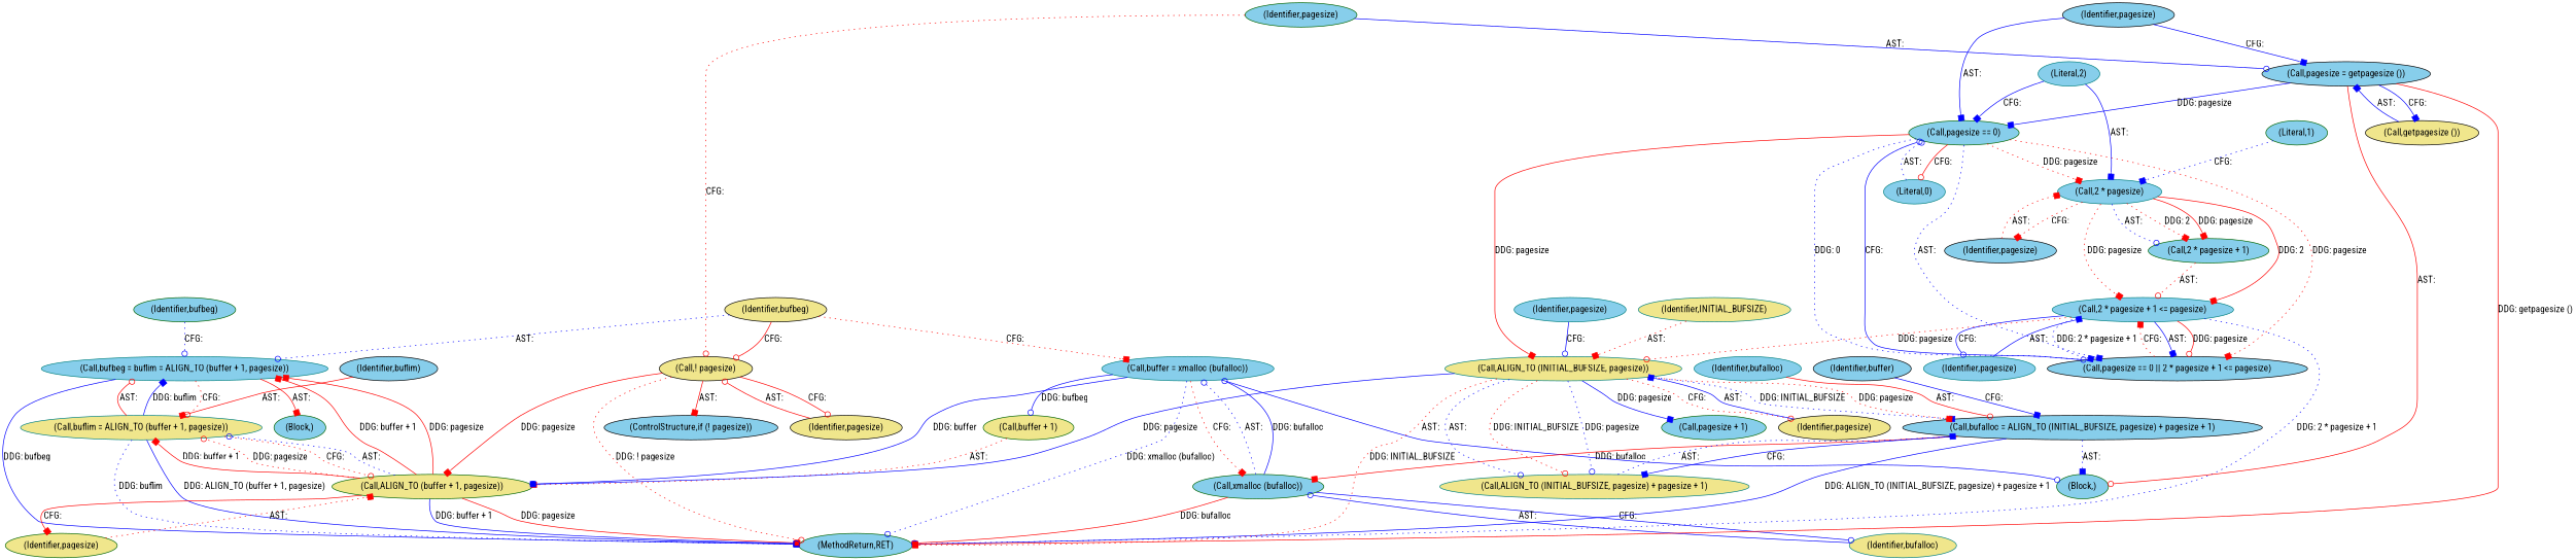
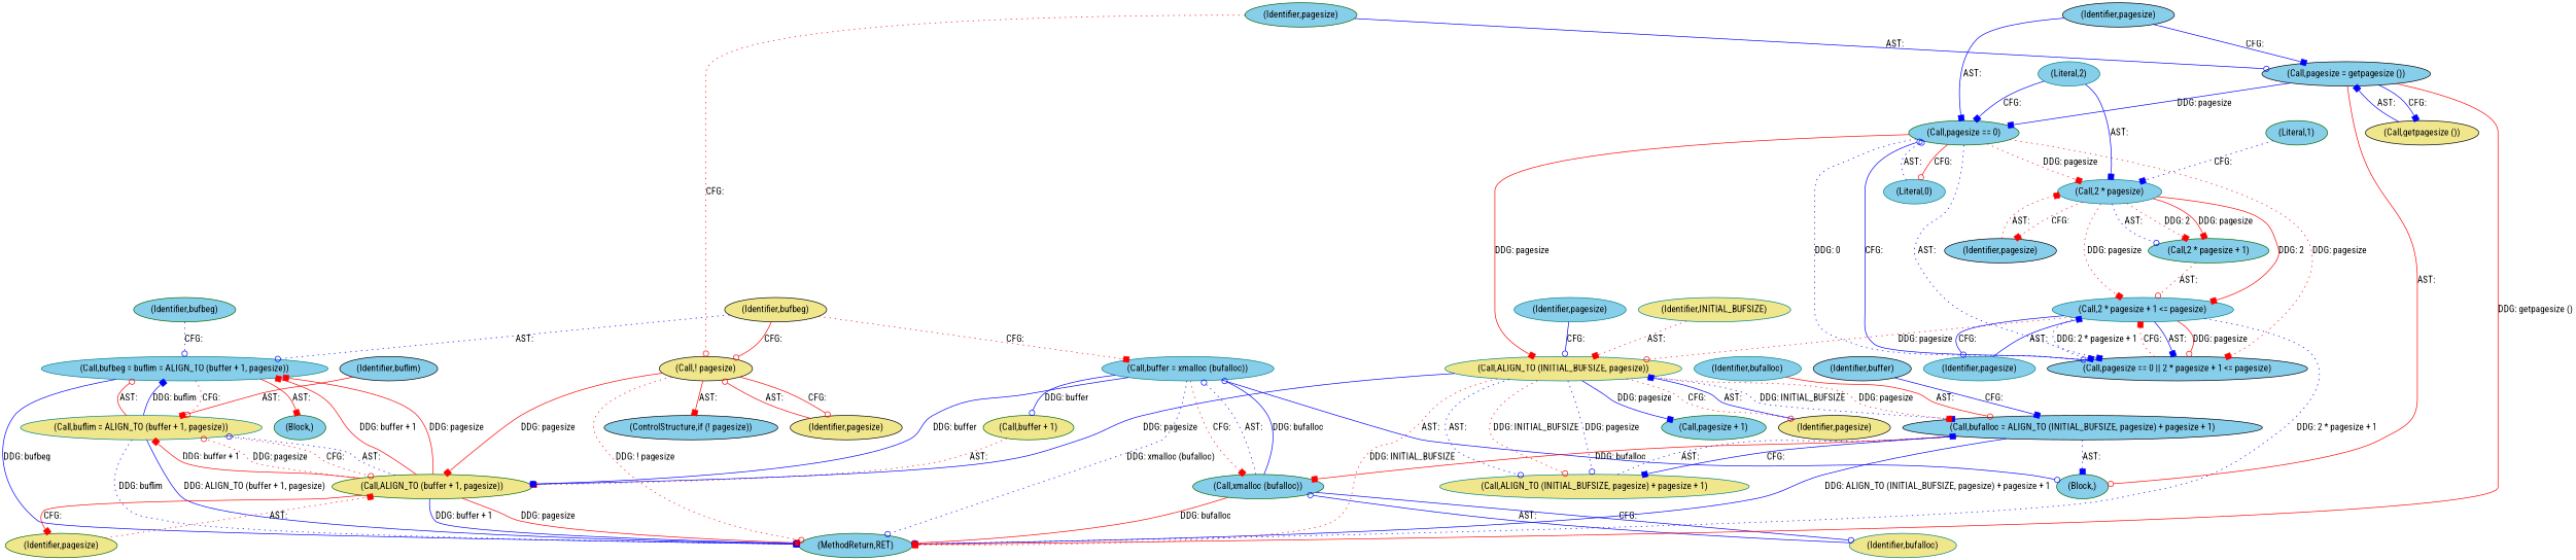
  digraph {
    fontname="Roboto Condensed"
    node [color=teal fillcolor=skyblue fontname="Roboto Condensed" style=filled]
    edge [arrowhead=box color=blue fontname="Roboto Condensed" style=solid]
    n1 [label="(Call,bufbeg = buflim = ALIGN_TO (buffer + 1, pagesize))"]
    n2 [fillcolor=khaki label="(Call,buflim = ALIGN_TO (buffer + 1, pagesize))"]
    n3 [color=darkgreen label="(MethodReturn,RET)"]
    n4 [color=darkgreen label="(Block,)"]
    n5 [color=darkgreen fillcolor=khaki label="(Call,ALIGN_TO (buffer + 1, pagesize))"]
    n6 [color=darkgreen fillcolor=khaki label="(Identifier,pagesize)"]
    n7 [label="(Call,buffer = xmalloc (bufalloc))"]
    n8 [color=darkgreen label="(Call,xmalloc (bufalloc))"]
    n9 [color=darkgreen label="(Block,)"]
    n10 [color=darkgreen fillcolor=khaki label="(Call,buffer + 1)"]
    n11 [fillcolor=khaki label="(Identifier,bufalloc)"]
    n12 [color=black label="(Call,bufalloc = ALIGN_TO (INITIAL_BUFSIZE, pagesize) + pagesize + 1)"]
    n13 [fillcolor=khaki label="(Call,ALIGN_TO (INITIAL_BUFSIZE, pagesize) + pagesize + 1)"]
    n14 [fillcolor=khaki label="(Call,ALIGN_TO (INITIAL_BUFSIZE, pagesize))"]
    n15 [color=darkgreen label="(Call,pagesize + 1)"]
    n16 [color=black fillcolor=khaki label="(Identifier,pagesize)"]
    n17 [color=darkgreen label="(Call,pagesize == 0)"]
    n18 [label="(Call,2 * pagesize)"]
    n19 [color=black label="(Call,pagesize == 0 || 2 * pagesize + 1 <= pagesize)"]
    n20 [label="(Literal,0)"]
    n21 [label="(Call,2 * pagesize + 1 <= pagesize)"]
    n22 [color=black label="(Identifier,pagesize)"]
    n23 [color=darkgreen label="(Call,2 * pagesize + 1)"]
    n24 [color=black label="(Call,pagesize = getpagesize ())"]
    n25 [color=black fillcolor=khaki label="(Call,getpagesize ())"]
    n26 [label="(Identifier,pagesize)"]
    n27 [color=black fillcolor=khaki label="(Call,! pagesize)"]
    n28 [color=black label="(ControlStructure,if (! pagesize))"]
    n29 [color=black fillcolor=khaki label="(Identifier,pagesize)"]
    n30 [label="(Identifier,bufalloc)"]
    n31 [color=black label="(Identifier,buflim)"]
    n32 [color=darkgreen label="(Identifier,pagesize)"]
    n33 [color=darkgreen label="(Identifier,bufbeg)"]
    n34 [color=black label="(Identifier,buffer)"]
    n35 [color=black fillcolor=khaki label="(Identifier,bufbeg)"]
    n36 [color=black label="(Identifier,pagesize)"]
    n37 [color=darkgreen label="(Literal,1)"]
    n38 [label="(Literal,2)"]
    n39 [fillcolor=khaki label="(Identifier,INITIAL_BUFSIZE)"]
    n40 [label="(Identifier,pagesize)"]
    n1 -> n2 [arrowhead=odot color=red label="CFG: " style=dotted]
    n1 -> n3 [label="DDG: bufbeg"]
    n1 -> n4 [color=red label="AST: "]
    n2 -> n1 [arrowhead=odot color=red label="AST: "]
    n2 -> n1 [label="DDG: buflim"]
    n2 -> n3 [label="DDG: buflim" style=dotted]
    n2 -> n3 [label="DDG: ALIGN_TO (buffer + 1, pagesize)"]
    n2 -> n5 [arrowhead=odot color=red label="CFG: " style=dotted]
    n5 -> n1 [color=red label="DDG: buffer + 1"]
    n5 -> n1 [color=red label="DDG: pagesize"]
    n5 -> n2 [arrowhead=odot label="AST: " style=dotted]
    n5 -> n2 [color=red label="DDG: buffer + 1"]
    n5 -> n2 [arrowhead=odot color=red label="DDG: pagesize" style=dotted]
    n5 -> n3 [color=red label="DDG: pagesize"]
    n5 -> n3 [arrowhead=odot label="DDG: buffer + 1"]
    n5 -> n6 [color=red label="CFG: "]
    n6 -> n5 [color=red label="AST: " style=dotted]
    n7 -> n3 [arrowhead=odot label="DDG: xmalloc (bufalloc)" style=dotted]
    n7 -> n5 [arrowhead=odot label="DDG: buffer"]
    n7 -> n8 [color=red label="CFG: " style=dotted]
    n7 -> n9 [arrowhead=odot label="AST: "]
-   n7 -> n10 [arrowhead=odot label="DDG: bufbeg"]
+   n7 -> n10 [arrowhead=odot label="DDG: buffer"]
    n8 -> n3 [arrowhead=odot color=red label="DDG: bufalloc"]
    n8 -> n7 [arrowhead=odot label="AST: " style=dotted]
    n8 -> n7 [arrowhead=odot label="DDG: bufalloc"]
    n8 -> n11 [arrowhead=odot label="CFG: "]
    n10 -> n5 [color=red label="AST: " style=dotted]
    n11 -> n8 [arrowhead=odot label="AST: "]
    n12 -> n3 [label="DDG: ALIGN_TO (INITIAL_BUFSIZE, pagesize) + pagesize + 1"]
    n12 -> n8 [color=red label="DDG: bufalloc"]
    n12 -> n9 [label="AST: " style=dotted]
    n12 -> n13 [label="CFG: "]
    n13 -> n12 [label="AST: " style=dotted]
    n14 -> n3 [color=red label="DDG: INITIAL_BUFSIZE" style=dotted]
    n14 -> n5 [label="DDG: pagesize"]
    n14 -> n12 [label="DDG: INITIAL_BUFSIZE" style=dotted]
    n14 -> n12 [color=red label="DDG: pagesize" style=dotted]
    n14 -> n13 [arrowhead=odot label="AST: " style=dotted]
    n14 -> n13 [arrowhead=odot color=red label="DDG: INITIAL_BUFSIZE" style=dotted]
    n14 -> n13 [arrowhead=odot label="DDG: pagesize" style=dotted]
    n14 -> n15 [label="DDG: pagesize"]
    n14 -> n16 [arrowhead=odot color=red label="CFG: " style=dotted]
    n16 -> n14 [label="AST: "]
    n17 -> n14 [color=red label="DDG: pagesize"]
    n17 -> n18 [color=red label="DDG: pagesize" style=dotted]
    n17 -> n19 [label="AST: " style=dotted]
    n17 -> n19 [color=red label="DDG: pagesize" style=dotted]
    n17 -> n19 [arrowhead=odot label="DDG: 0" style=dotted]
    n17 -> n20 [arrowhead=odot color=red label="CFG: "]
    n18 -> n21 [color=red label="DDG: 2"]
    n18 -> n21 [color=red label="DDG: pagesize" style=dotted]
    n18 -> n22 [color=red label="CFG: " style=dotted]
    n18 -> n23 [arrowhead=odot label="AST: " style=dotted]
    n18 -> n23 [color=red label="DDG: 2" style=dotted]
    n18 -> n23 [color=red label="DDG: pagesize"]
    n19 -> n17 [arrowhead=odot label="CFG: "]
    n19 -> n21 [color=red label="CFG: " style=dotted]
    n20 -> n17 [arrowhead=odot label="AST: " style=dotted]
    n21 -> n3 [arrowhead=odot label="DDG: 2 * pagesize + 1" style=dotted]
    n21 -> n14 [arrowhead=odot color=red label="DDG: pagesize" style=dotted]
    n21 -> n19 [label="AST: "]
    n21 -> n19 [label="DDG: 2 * pagesize + 1" style=dotted]
    n21 -> n19 [arrowhead=odot color=red label="DDG: pagesize"]
    n21 -> n26 [arrowhead=odot label="CFG: "]
    n22 -> n18 [color=red label="AST: " style=dotted]
    n23 -> n21 [arrowhead=odot color=red label="AST: " style=dotted]
    n24 -> n3 [color=red label="DDG: getpagesize ()"]
    n24 -> n9 [arrowhead=odot color=red label="AST: "]
    n24 -> n17 [label="DDG: pagesize"]
    n24 -> n25 [label="CFG: "]
    n25 -> n24 [label="AST: "]
    n26 -> n21 [label="AST: "]
    n27 -> n3 [arrowhead=odot color=red label="DDG: ! pagesize" style=dotted]
    n27 -> n5 [color=red label="DDG: pagesize"]
    n27 -> n28 [color=red label="AST: "]
    n27 -> n29 [arrowhead=odot color=red label="CFG: "]
    n29 -> n27 [arrowhead=odot color=red label="AST: "]
    n30 -> n12 [arrowhead=odot color=red label="AST: "]
    n31 -> n2 [color=red label="AST: "]
    n32 -> n24 [arrowhead=odot label="AST: "]
    n32 -> n27 [arrowhead=odot color=red label="CFG: " style=dotted]
    n33 -> n1 [arrowhead=odot label="CFG: " style=dotted]
    n34 -> n12 [label="CFG: "]
    n35 -> n1 [arrowhead=odot label="AST: " style=dotted]
    n35 -> n7 [color=red label="CFG: " style=dotted]
    n35 -> n27 [arrowhead=odot color=red label="CFG: "]
    n36 -> n17 [label="AST: "]
    n36 -> n24 [label="CFG: "]
    n37 -> n18 [label="CFG: " style=dotted]
    n38 -> n17 [label="CFG: "]
    n38 -> n18 [label="AST: "]
    n39 -> n14 [color=red label="AST: " style=dotted]
    n40 -> n14 [arrowhead=odot label="CFG: "]
  }
